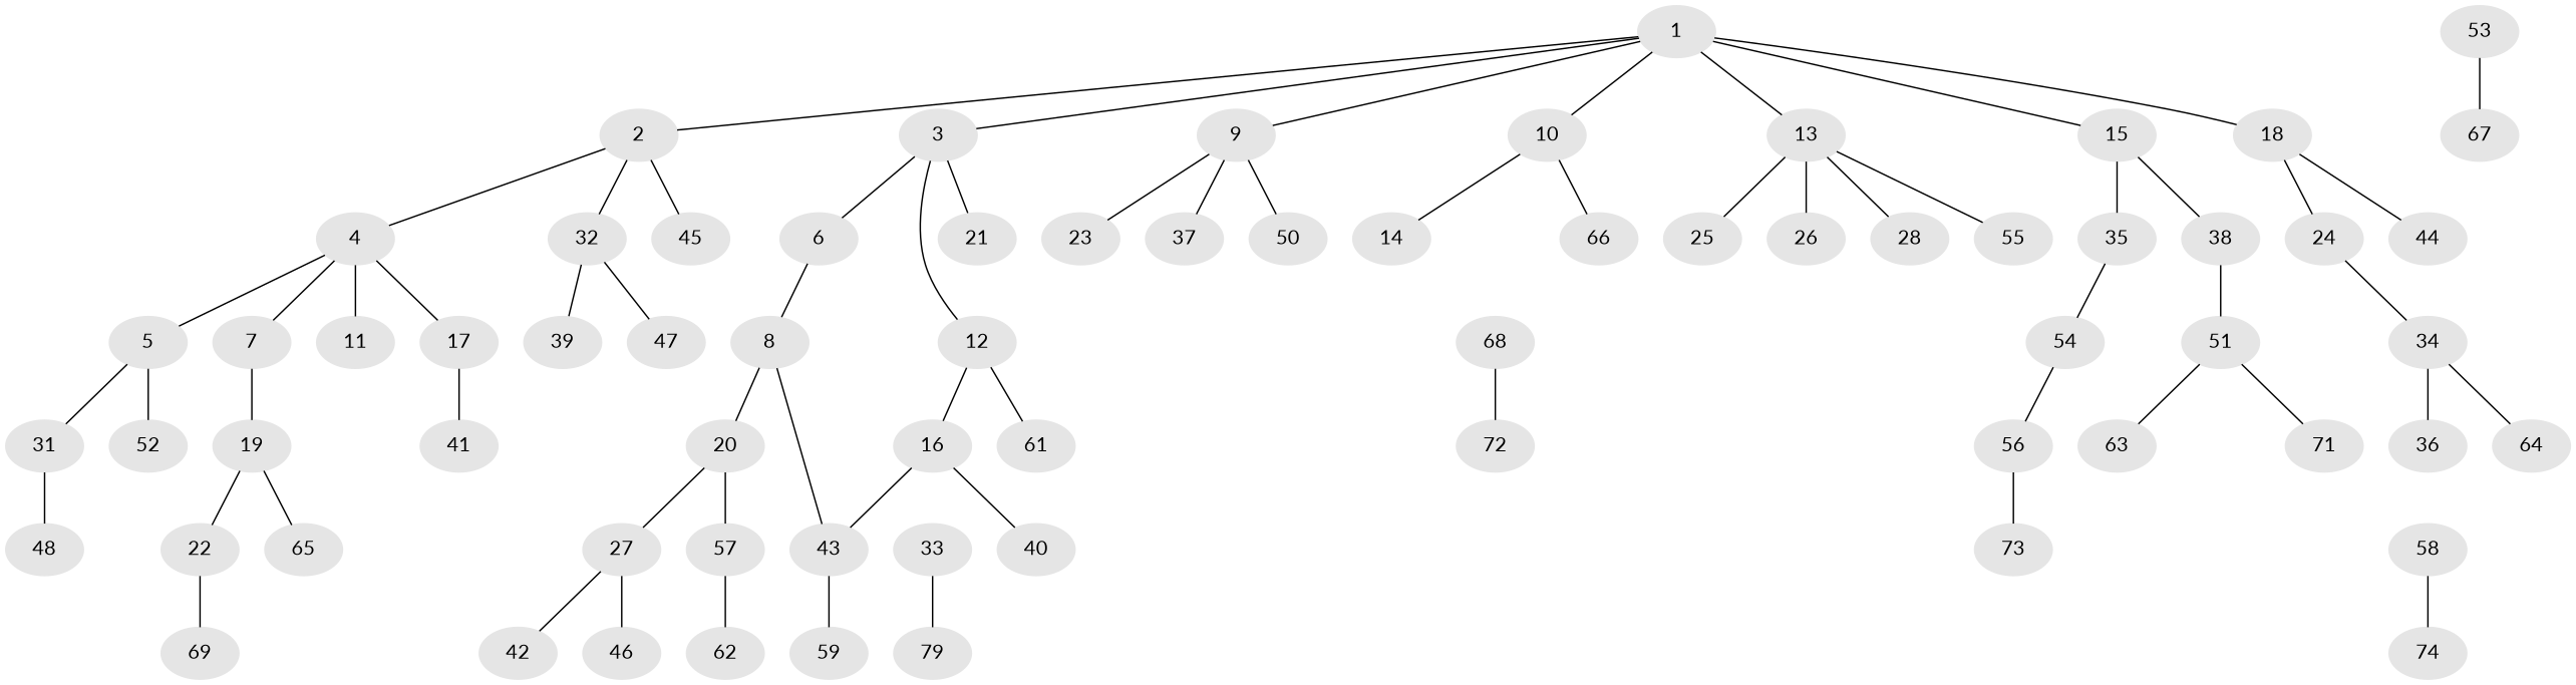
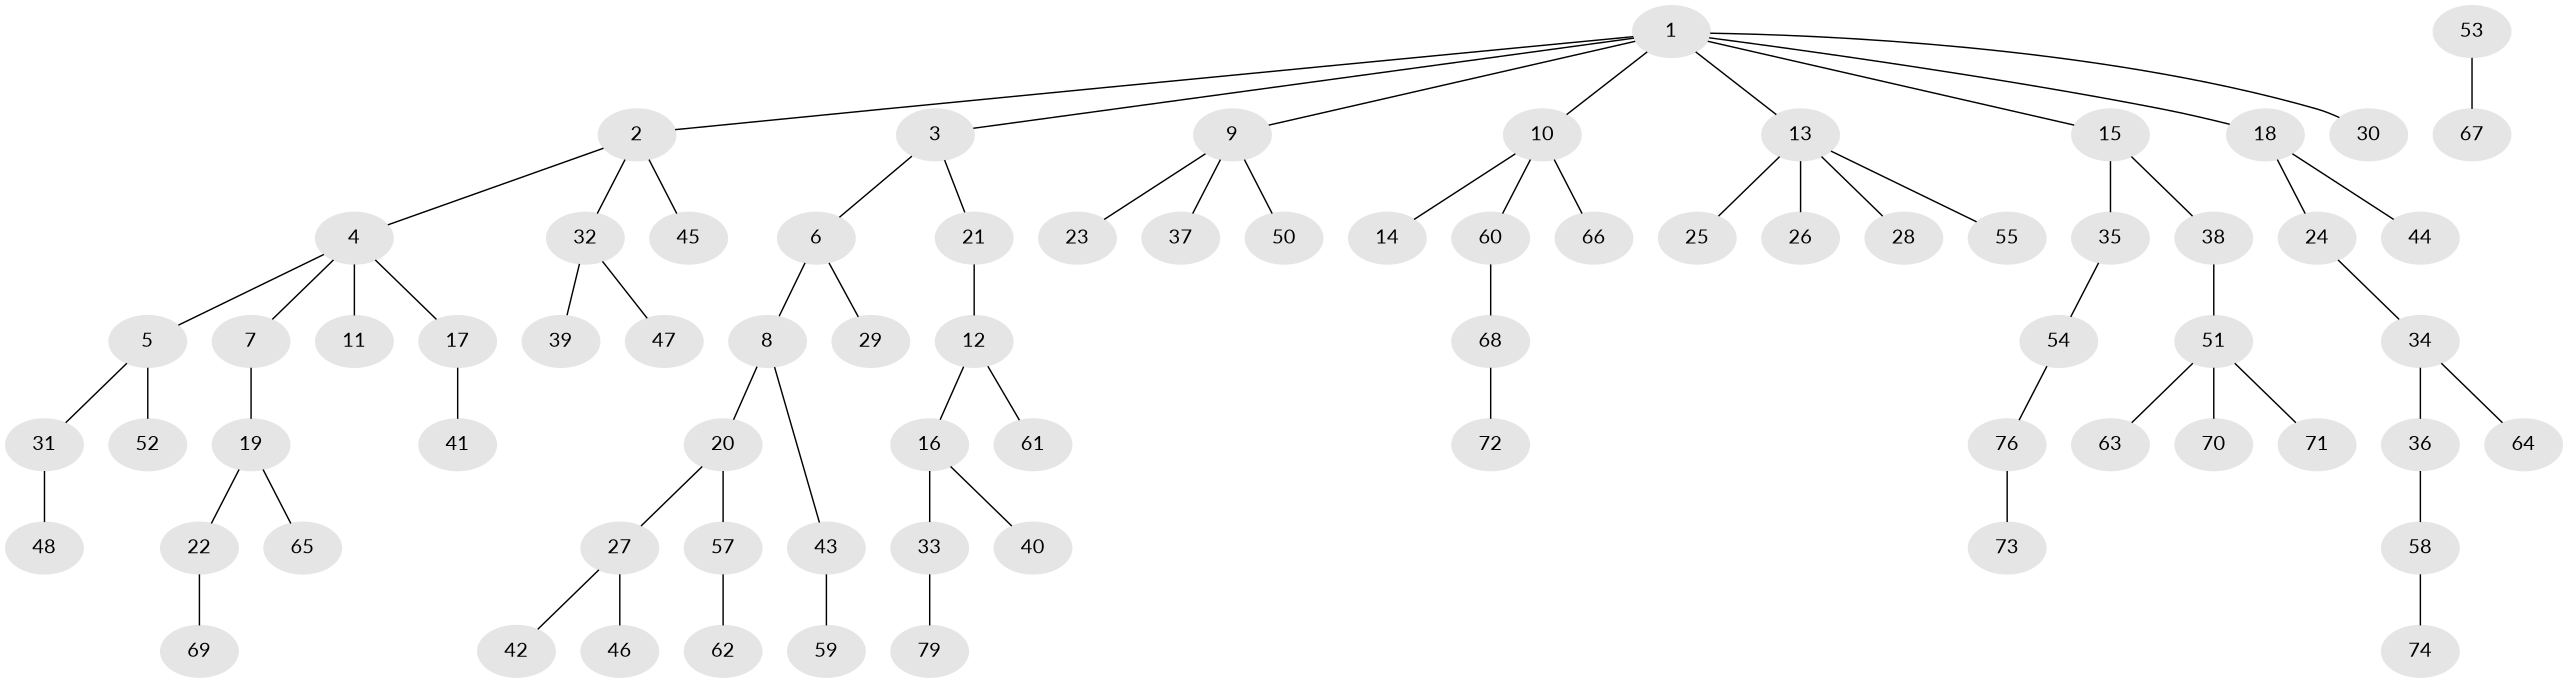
  graph {
    fontname=Lato
    node [color=gray90 fontname=Lato style=filled]
    edge [fontname=Lato]
    1
    2
    3
    9
    10
    13
    15
    18
+   30
    4
    32
    45
    6
    12
    21
    23
    37
    50
    14
+   60
    66
    25
    26
    28
    55
    35
    38
    24
    44
    5
    7
    11
    17
    39
    47
    8
+   29
    16
    61
    31
    52
    19
    41
    48
    20
    43
    22
    65
    27
    57
    59
    68
    33
    40
    54
    51
    n57 [label=79]
    34
    69
    42
    46
    62
    36
    64
    58
-   56
+   56 [label=76]
    74
    63
+   70
    71
    53
    67
    73
    72
    1 -- 2
    1 -- 3
    1 -- 9
    1 -- 10
    1 -- 13
    1 -- 15
    1 -- 18
+   1 -- 30
    2 -- 4
    2 -- 32
    2 -- 45
    3 -- 6
-   3 -- 12
+   21 -- 12
    3 -- 21
    9 -- 23
    9 -- 37
    9 -- 50
    10 -- 14
+   10 -- 60
    10 -- 66
    13 -- 25
    13 -- 26
    13 -- 28
    13 -- 55
    15 -- 35
    15 -- 38
    18 -- 24
    18 -- 44
    4 -- 5
    4 -- 7
    4 -- 11
    4 -- 17
    32 -- 39
    32 -- 47
    6 -- 8
+   6 -- 29
    12 -- 16
    12 -- 61
+   60 -- 68
    35 -- 54
    38 -- 51
    24 -- 34
    5 -- 31
    5 -- 52
    7 -- 19
    17 -- 41
    8 -- 20
    8 -- 43
-   16 -- 43
+   16 -- 33
    16 -- 40
    31 -- 48
    19 -- 22
    19 -- 65
    20 -- 27
    20 -- 57
    43 -- 59
    22 -- 69
    27 -- 42
    27 -- 46
    57 -- 62
    68 -- 72
    33 -- n57
    54 -- 56
    51 -- 63
+   51 -- 70
    51 -- 71
    34 -- 36
    34 -- 64
+   36 -- 58
    58 -- 74
    56 -- 73
    53 -- 67
  }
